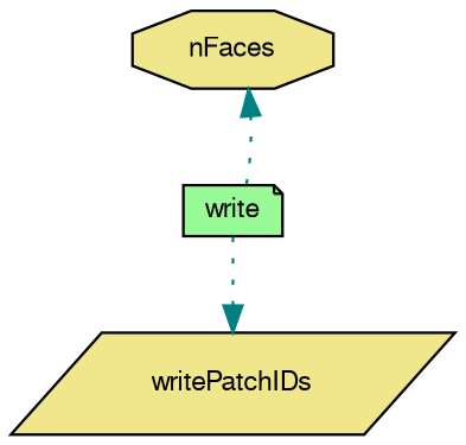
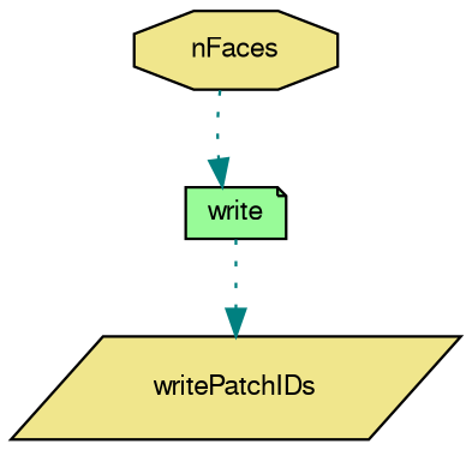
  digraph {
    rankdir=TB
    node [color=black fillcolor=khaki fontname=FreeSans fontsize=10 style=filled]
    edge [color=teal fontname=FreeSans fontsize=10 labelfontname=FreeSans labelfontsize=10 style=dotted]
    n1 [fontcolor=black height=0.2 label=nFaces shape=octagon width=0.4]
    n2 [fillcolor=palegreen height=0.2 label=write shape=note width=0.4]
    n3 [height=0.2 label=writePatchIDs shape=parallelogram width=0.4]
-   n2 -> n1
+   n1 -> n2
    n2 -> n3
  }
